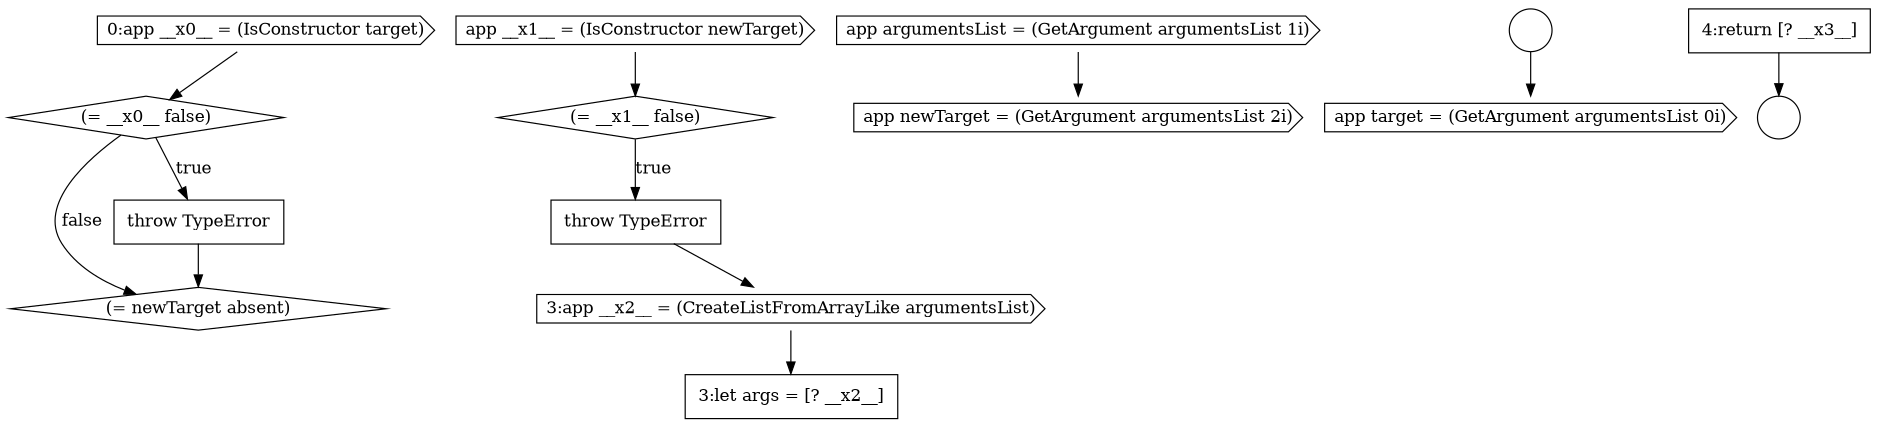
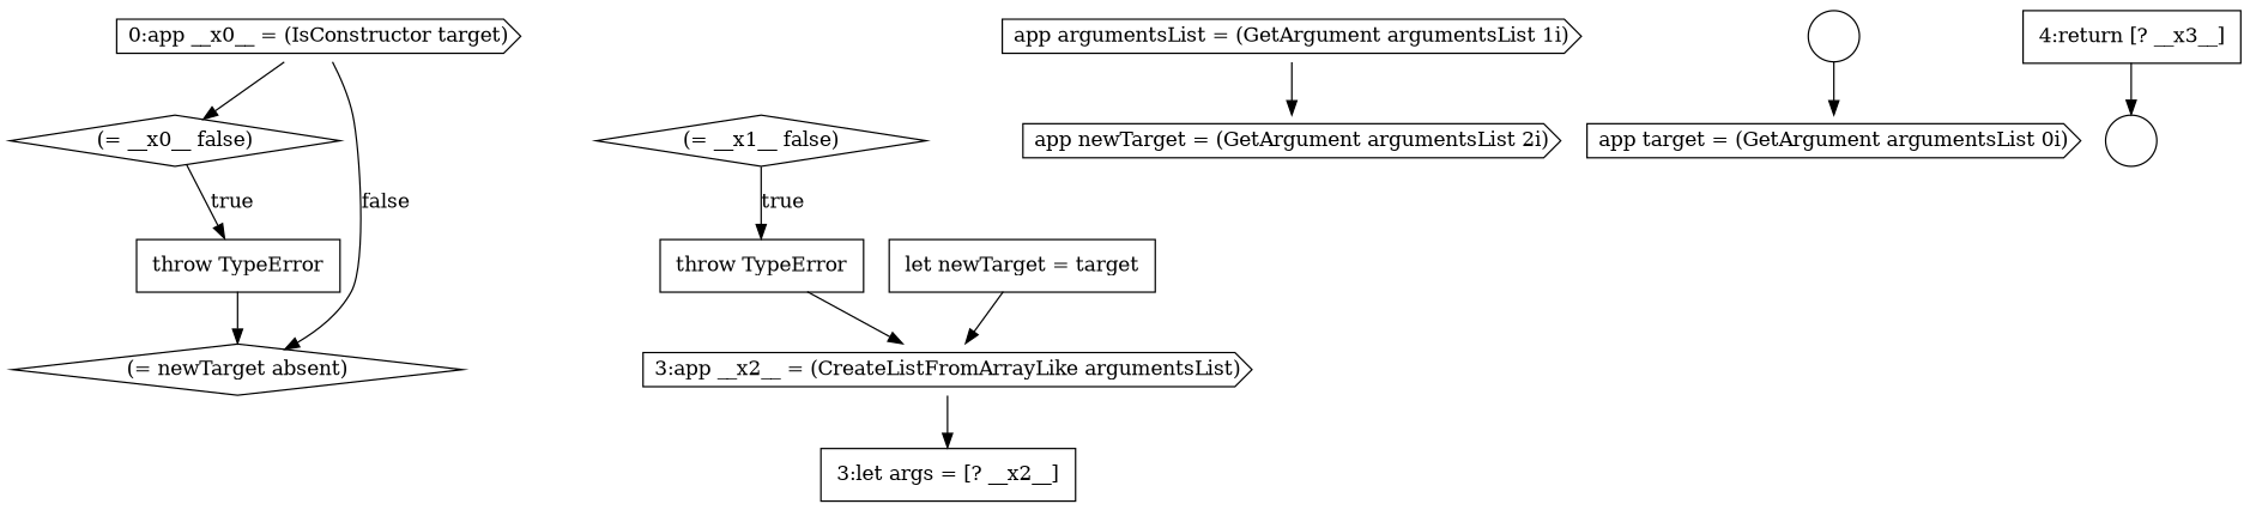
  digraph {
    node [color=black fillcolor=white shape=cds style=filled]
    edge [color=black]
    n1 [label=<<font color="black">(= __x0__ false)</font>> shape=diamond]
    n2 [label=<<font color="black">(= newTarget absent)</font>> shape=diamond]
    n3 [label=<<font color="black">     <table border="0" cellborder="1" cellspacing="0" cellpadding="10">       <tr><td align="left">throw TypeError</td></tr>     </table>   </font>> margin=0 shape=none]
-   n4 [label=<<font color="black">app __x1__ = (IsConstructor newTarget)</font>>]
    n5 [label=<<font color="black">(= __x1__ false)</font>> shape=diamond]
    n6 [label=<<font color="black">     <table border="0" cellborder="1" cellspacing="0" cellpadding="10">       <tr><td align="left">throw TypeError</td></tr>     </table>   </font>> margin=0 shape=none]
    n7 [label=<<font color="black">3:app __x2__ = (CreateListFromArrayLike argumentsList)</font>>]
    n8 [label=<<font color="black">     <table border="0" cellborder="1" cellspacing="0" cellpadding="10">       <tr><td align="left">3:let args = [? __x2__]</td></tr>     </table>   </font>> margin=0 shape=none]
    n9 [label=<<font color="black">app argumentsList = (GetArgument argumentsList 1i)</font>>]
    n10 [label=<<font color="black">app newTarget = (GetArgument argumentsList 2i)</font>>]
    n11 [label=<<font color="black">0:app __x0__ = (IsConstructor target)</font>>]
+   n12 [label=<<font color="black">     <table border="0" cellborder="1" cellspacing="0" cellpadding="10">       <tr><td align="left">let newTarget = target</td></tr>     </table>   </font>> margin=0 shape=none]
    n13 [label=" " shape=circle]
    n14 [label=<<font color="black">app target = (GetArgument argumentsList 0i)</font>>]
    n15 [label=<<font color="black">     <table border="0" cellborder="1" cellspacing="0" cellpadding="10">       <tr><td align="left">4:return [? __x3__]</td></tr>     </table>   </font>> margin=0 shape=none]
    n16 [label=" " shape=circle]
-   n1 -> n2 [label=<<font color="black">false</font>>]
+   n11 -> n2 [label=<<font color="black">false</font>>]
    n1 -> n3 [label=<<font color="black">true</font>>]
    n3 -> n2
-   n4 -> n5
    n5 -> n6 [label=<<font color="black">true</font>>]
    n6 -> n7
    n7 -> n8
    n9 -> n10
    n11 -> n1
+   n12 -> n7
    n13 -> n14
    n15 -> n16
  }
